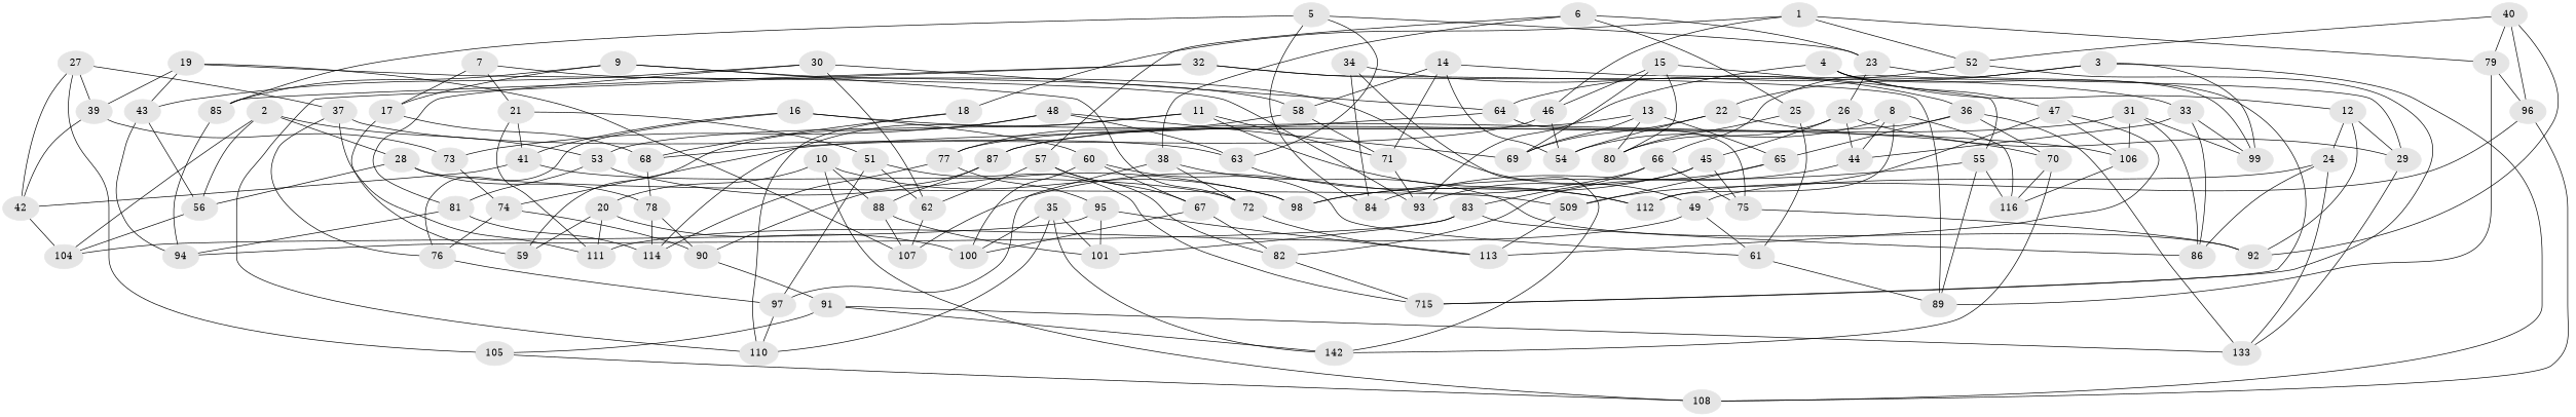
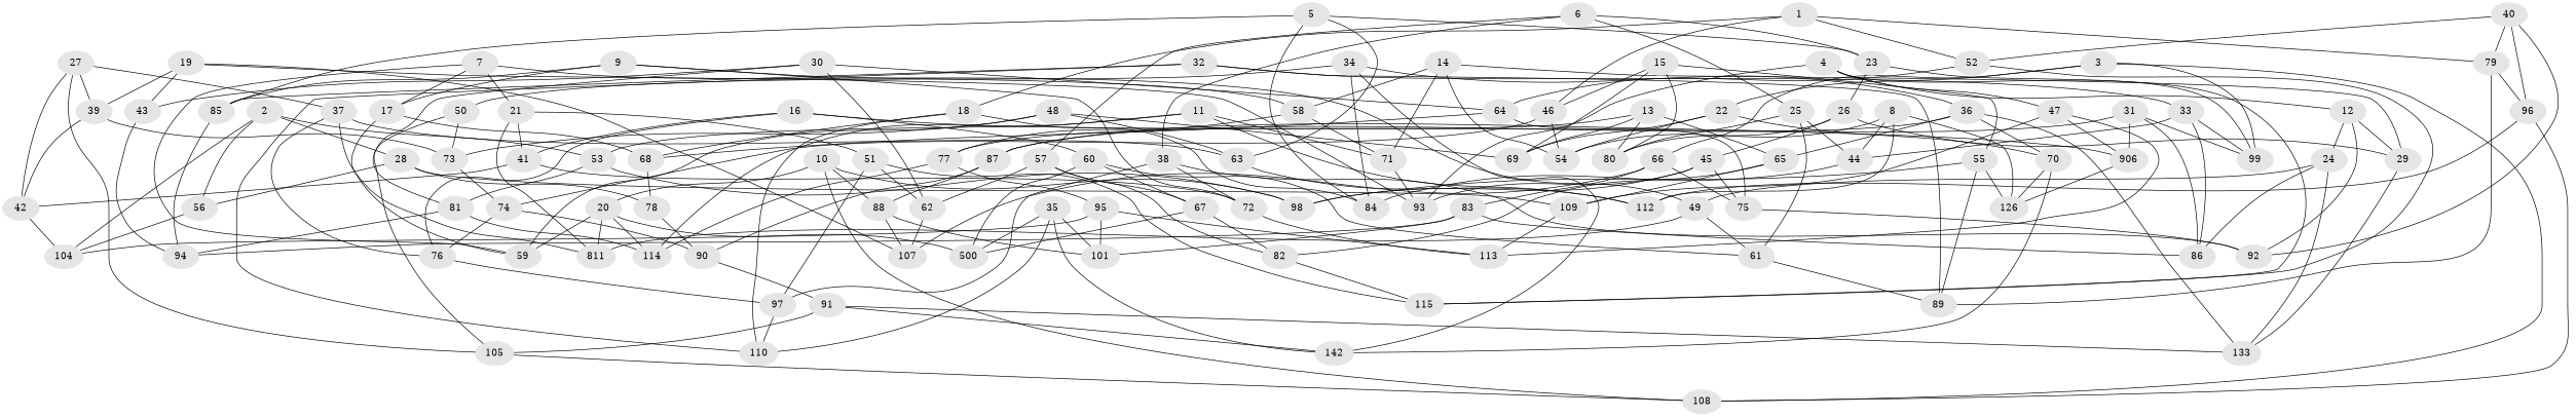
  graph {
    node [color=gray90 style=filled]
    1
    18
    46
    52
    79
    84
    68
    110
    54
    74
-   115 [label=715]
+   115
    64
    89
    96
    2
    28
    53
    56
    104
    78
-   109 [label=509]
+   109
    98
    81
    3
    22
    66
    99
    108
    69
    70
    107
    75
    83
    4
    12
    47
    93
    24
    29
    92
-   106
+   106 [label=906]
    113
    5
    23
    63
    85
    26
    112
    94
    6
    25
    38
    57
    44
    80
    61
    72
    97
    62
    67
    82
    7
    17
    21
    49
    59
    41
-   111
+   111 [label=811]
    51
    8
-   116
+   116 [label=126]
    9
    58
    71
    77
    10
    20
    88
-   100
+   100 [label=500]
    101
    11
    114
    86
    n84 [label=133]
    13
    65
    95
    14
    15
    55
    16
    60
    76
    42
    19
    39
    43
    73
    n99 [label=142]
    45
    27
    37
    105
    90
    30
    31
    87
    32
    33
    34
    36
+   50
    35
    40
    48
    91
    1 -- 18
    1 -- 46
    1 -- 52
    1 -- 79
+   18 -- 84
    18 -- 68
    18 -- 110
    46 -- 54
    46 -- 74
    52 -- 115
    52 -- 64
    79 -- 89
    79 -- 96
    68 -- 78
    74 -- 76
    74 -- 90
    64 -- 68
    64 -- 75
    96 -- 108
    96 -- 112
    2 -- 28
    2 -- 53
    2 -- 56
    2 -- 104
    28 -- 56
    28 -- 78
    28 -- 109
    53 -- 98
    53 -- 81
    56 -- 104
-   78 -- 114
+   20 -- 114
    78 -- 90
    109 -- 113
    81 -- 94
    81 -- 114
    3 -- 22
    3 -- 66
    3 -- 99
    3 -- 108
    22 -- 54
    22 -- 69
    22 -- 70
    66 -- 107
    66 -- 75
    66 -- 83
    70 -- 116
    70 -- n99
    75 -- 92
    83 -- 94
    83 -- 101
    83 -- 86
    4 -- 99
    4 -- 12
    4 -- 47
    4 -- 93
    12 -- 24
    12 -- 29
    12 -- 92
    47 -- 109
    47 -- 106
    47 -- 113
    24 -- 49
    24 -- 86
    24 -- n84
    29 -- n84
    106 -- 116
    5 -- 84
    5 -- 23
    5 -- 63
    5 -- 85
    23 -- 115
    23 -- 26
    63 -- 112
    85 -- 94
    26 -- 29
    26 -- 80
    26 -- 45
    6 -- 23
    6 -- 25
    6 -- 38
    6 -- 57
-   26 -- 44
+   25 -- 44
    25 -- 80
    25 -- 61
    38 -- 92
    38 -- 72
    38 -- 97
    57 -- 62
    57 -- 67
    57 -- 82
    44 -- 84
    61 -- 89
    72 -- 113
    97 -- 110
    62 -- 107
    67 -- 82
    67 -- 100
    82 -- 115
    7 -- 17
    7 -- 21
    7 -- 49
+   7 -- 59
    17 -- 68
    17 -- 59
    21 -- 41
    21 -- 111
    21 -- 51
    49 -- 61
    49 -- 111
    41 -- 72
    41 -- 42
    51 -- 115
    51 -- 97
    51 -- 62
    8 -- 54
    8 -- 112
    8 -- 44
    8 -- 116
    9 -- 85
    9 -- 72
    9 -- 17
    9 -- 58
    58 -- 71
    58 -- 77
    71 -- 93
    77 -- 114
    77 -- 95
    10 -- 98
    10 -- 108
    10 -- 20
    10 -- 88
    20 -- 59
    20 -- 111
    20 -- 100
    88 -- 107
    88 -- 101
    11 -- 53
    11 -- 112
    11 -- 71
    11 -- 114
    13 -- 69
    13 -- 80
    13 -- 77
    13 -- 65
    65 -- 109
    65 -- 82
    95 -- 104
    95 -- 113
    95 -- 101
    14 -- 54
    14 -- 29
    14 -- 58
    14 -- 71
    15 -- 46
    15 -- 69
    15 -- 80
    15 -- 55
    55 -- 89
    55 -- 98
    55 -- 116
    16 -- 106
    16 -- 41
    16 -- 60
    16 -- 76
    60 -- 61
    60 -- 67
    60 -- 100
    76 -- 97
    42 -- 104
    19 -- 107
    19 -- 93
    19 -- 39
    19 -- 43
    39 -- 42
    39 -- 73
-   43 -- 56
    43 -- 94
    73 -- 74
    45 -- 98
    45 -- 75
    45 -- 93
    27 -- 42
    27 -- 39
    27 -- 37
    27 -- 105
    37 -- 63
    37 -- 111
    37 -- 76
    105 -- 108
    90 -- 91
    30 -- 64
    30 -- 81
    30 -- 62
    30 -- 43
    31 -- 99
    31 -- 106
    31 -- 86
    31 -- 87
    87 -- 88
    87 -- 90
    32 -- 110
    32 -- 89
    32 -- 85
    32 -- 33
    33 -- 99
    33 -- 44
    33 -- 86
    34 -- 84
    34 -- n99
    34 -- 36
+   34 -- 50
    36 -- 70
    36 -- n84
    36 -- 65
    36 -- 87
+   50 -- 73
+   50 -- 105
    35 -- 110
    35 -- 100
    35 -- 101
    35 -- n99
    40 -- 52
    40 -- 79
    40 -- 96
    40 -- 92
    48 -- 69
    48 -- 63
    48 -- 59
    48 -- 73
    91 -- n84
    91 -- n99
    91 -- 105
  }
